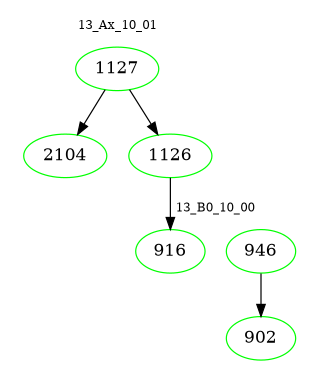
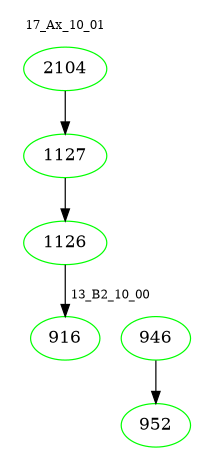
  digraph {
    node [color=green]
    edge [color=black]
    n1 [label=1127]
    n2 [label=2104]
    n3 [label=1126]
    n4 [label=946]
    n5 [label=916]
-   n6 [label=902]
+   n6 [label=952]
    subgraph cluster_1 {
      color=white
      fontsize=10
-     label="13_Ax_10_01"
+     label="17_Ax_10_01"
      n1
      n2
      n3
    }
    subgraph cluster_2 {
      color=white
      fontsize=10
-     label="13_B0_10_00"
+     label="13_B2_10_00"
      n4
      n5
      n6
    }
-   n1 -> n2
+   n2 -> n1
    n1 -> n3
    n3 -> n5
    n4 -> n6
  }
